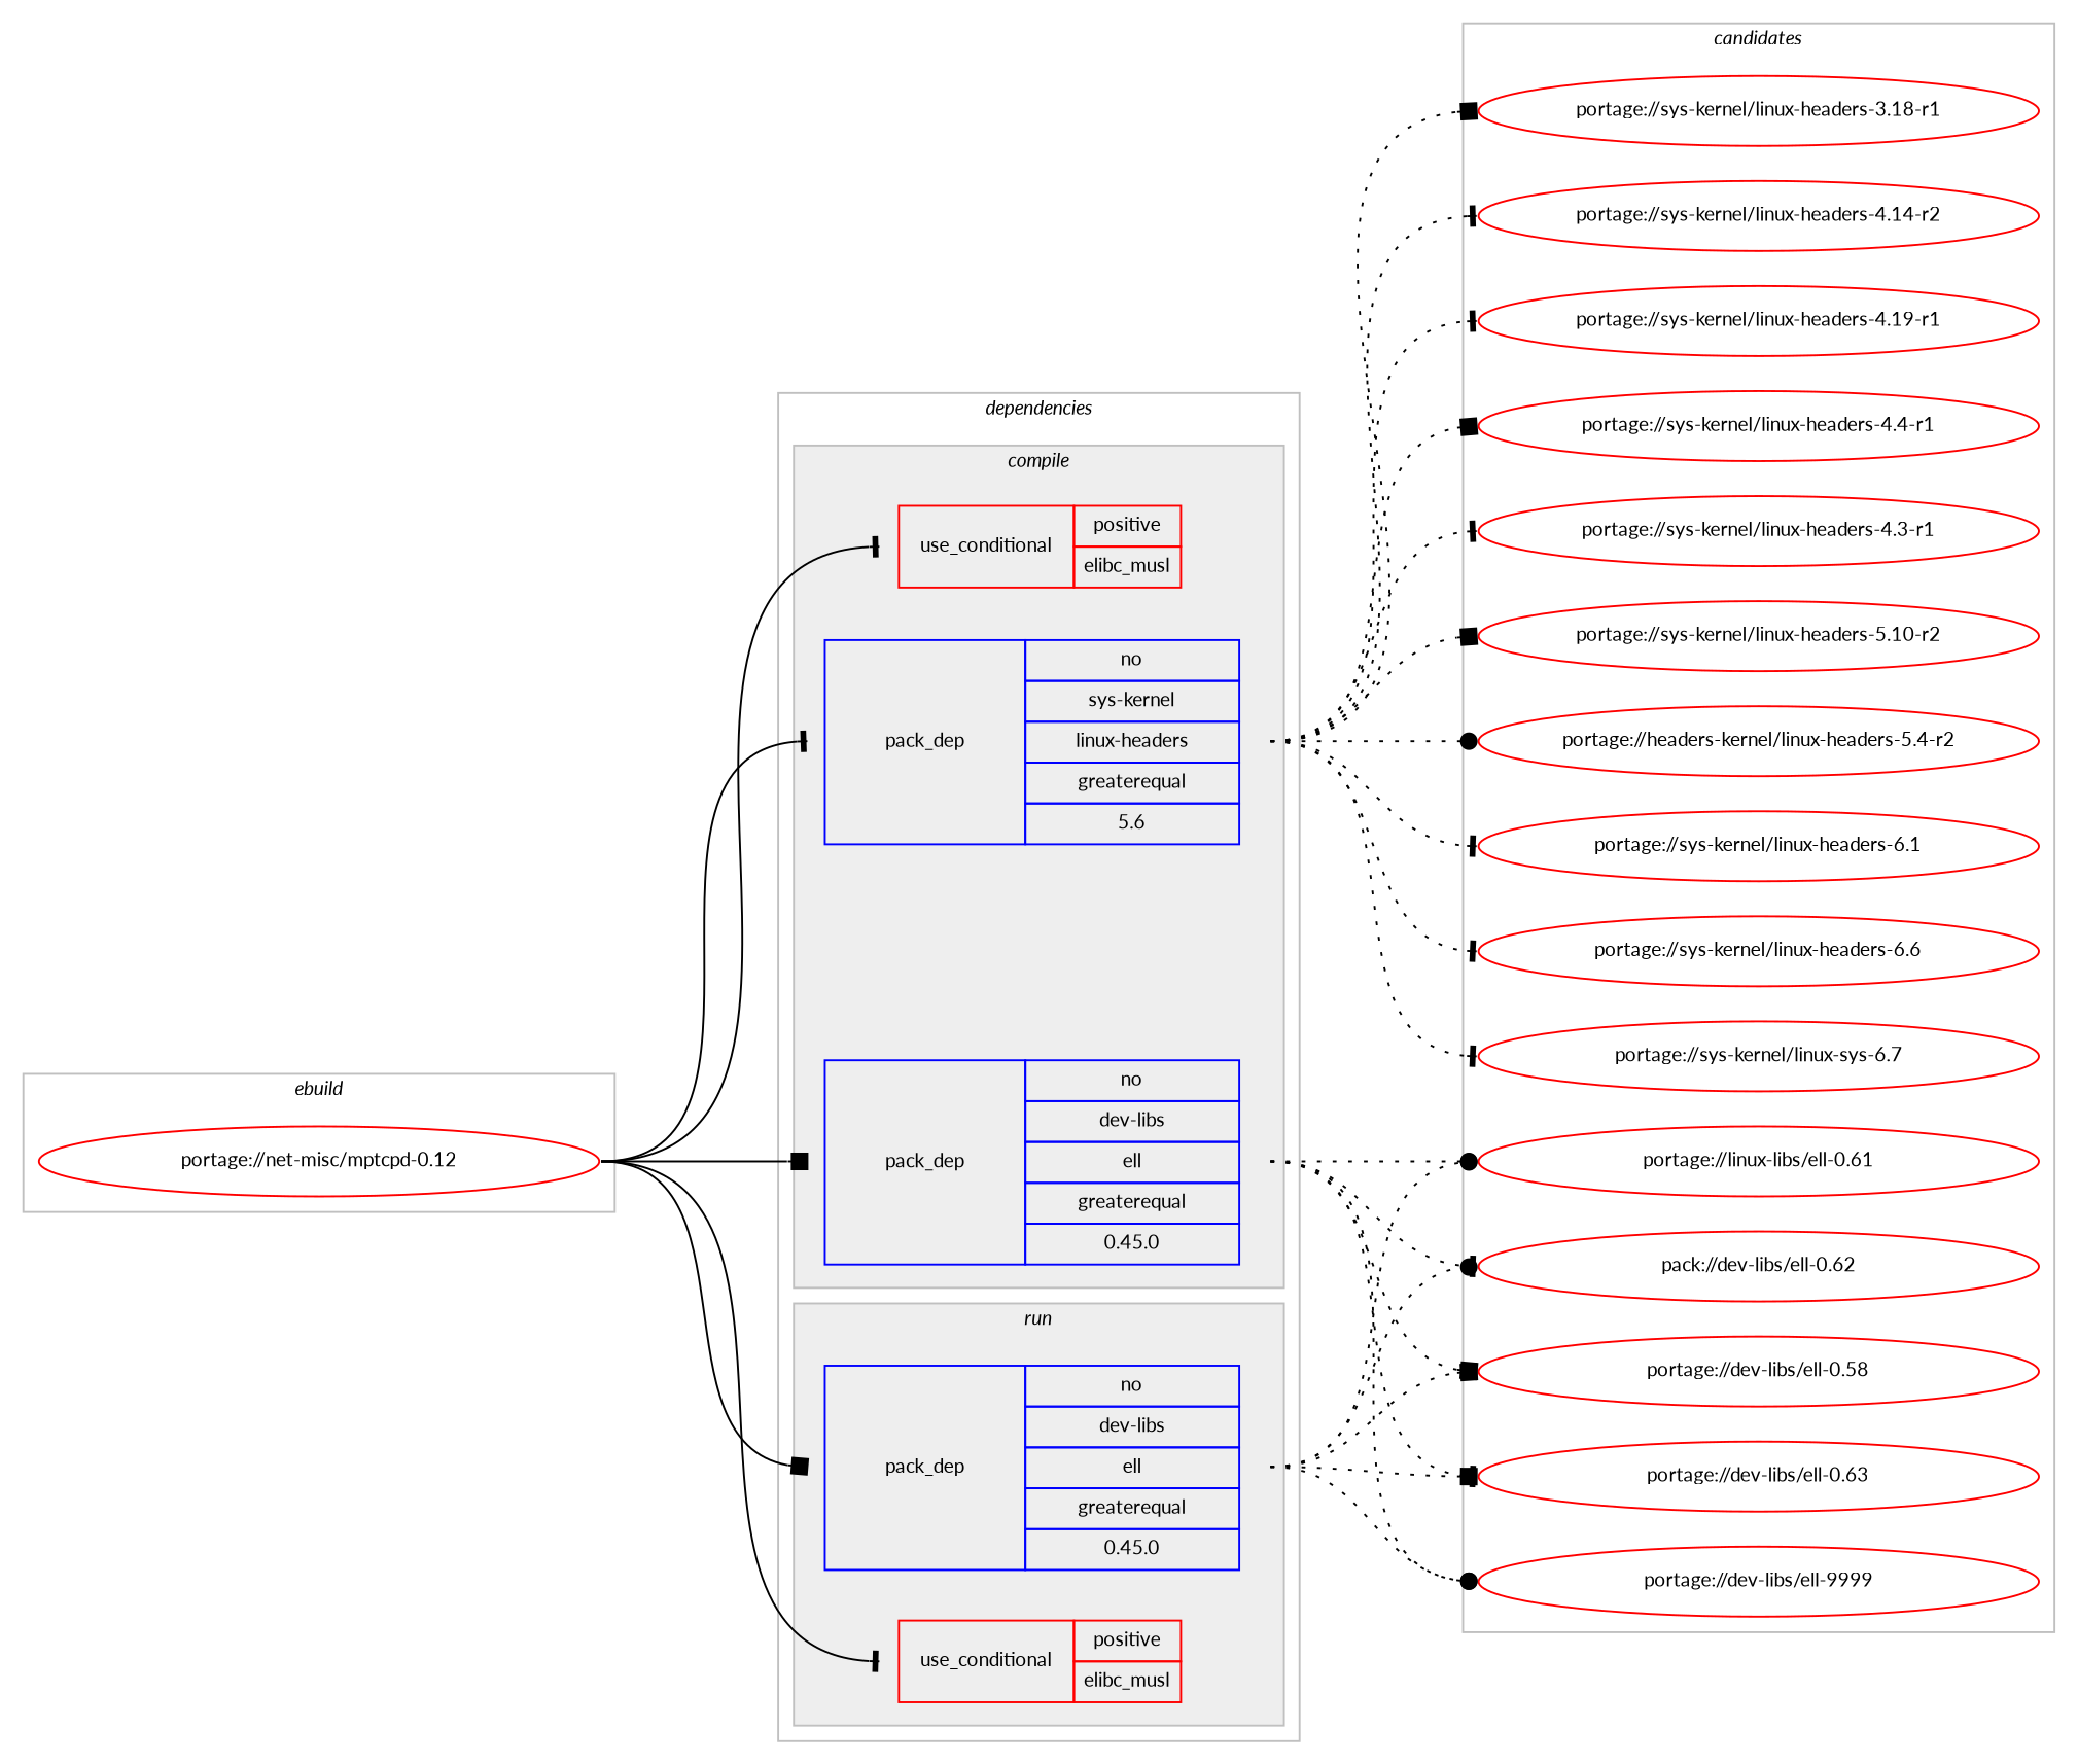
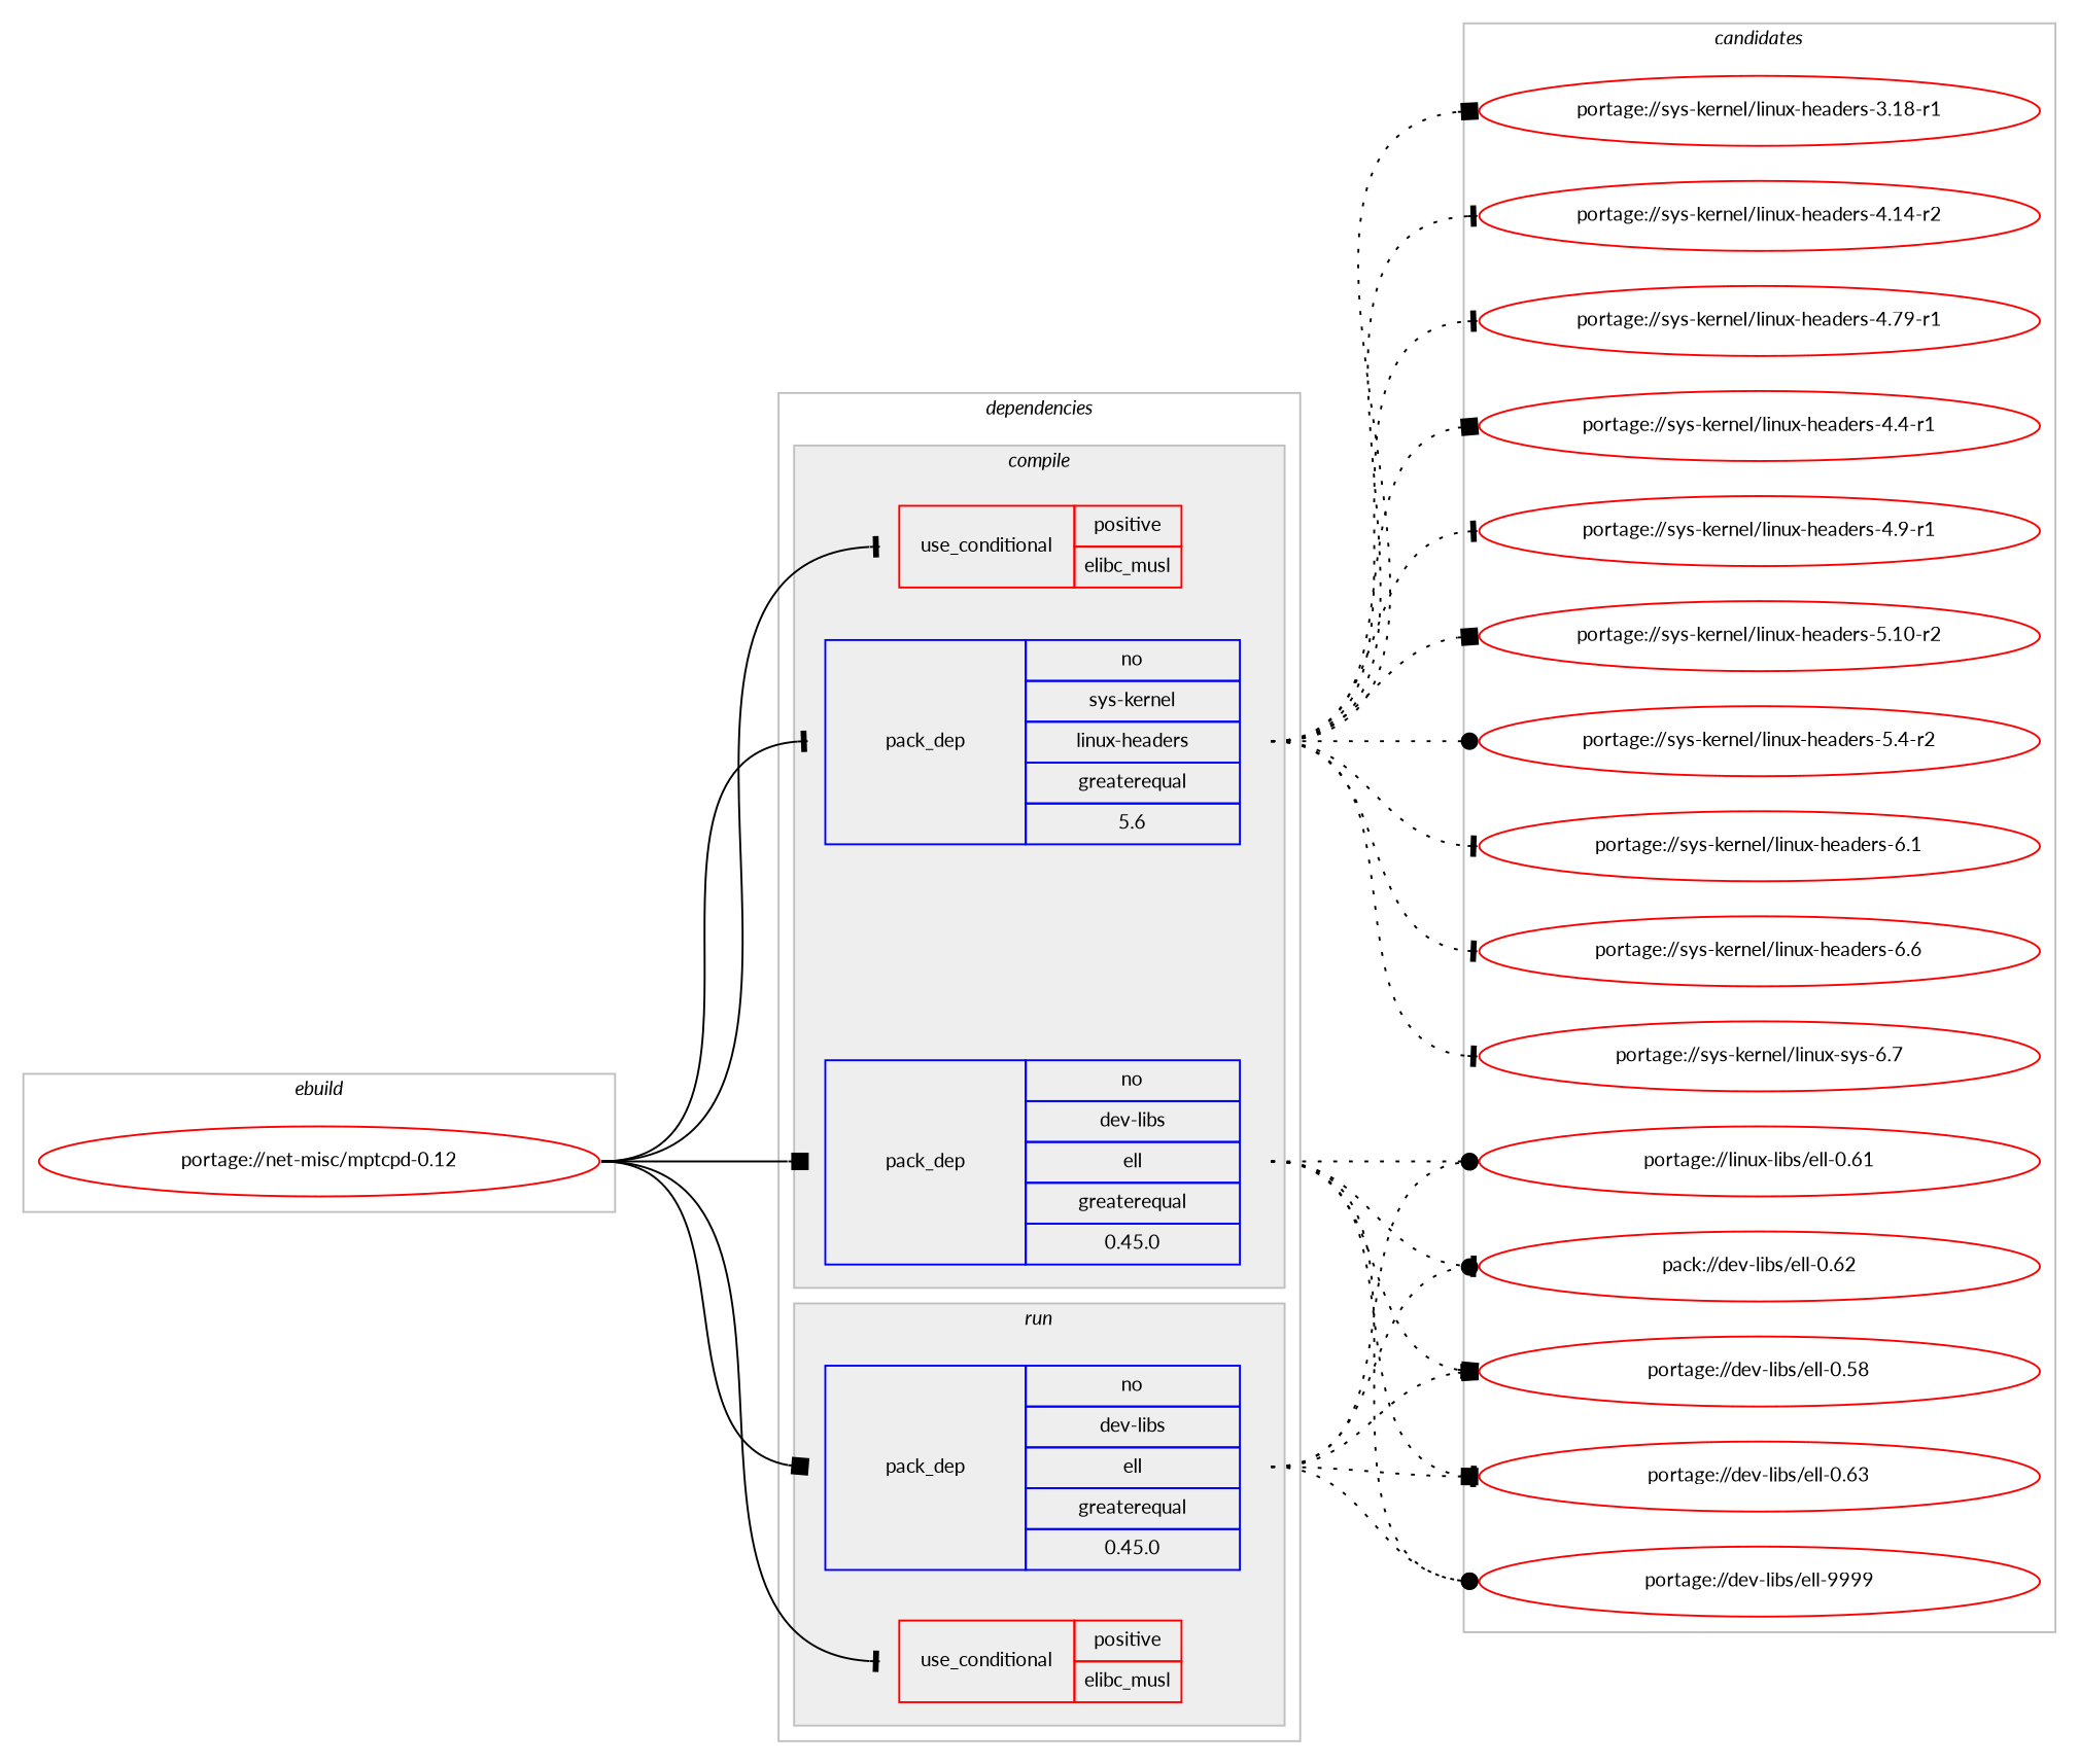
  digraph {
    compound=true
    concentrate=true
    fontname=Lato
    fontsize=10
    newrank=true
    rankdir=LR
    ranksep=1.5
    node [color=red fontname=Lato fontsize=10]
    edge [arrowhead=tee fontname=Lato headport=w style=dotted tailport=e weight=100]
    n1 [label="portage://net-misc/mptcpd-0.12" width=4]
    n2 [label=<<TABLE BORDER="0" CELLBORDER="1" CELLSPACING="0" CELLPADDING="4"><TR><TD ROWSPAN="3" CELLPADDING="10">use_conditional</TD></TR><TR><TD>positive</TD></TR><TR><TD>elibc_musl</TD></TR></TABLE>> shape=none]
    n3 [color=blue label=<<TABLE BORDER="0" CELLBORDER="1" CELLSPACING="0" CELLPADDING="4" WIDTH="220"><TR><TD ROWSPAN="6" CELLPADDING="30">pack_dep</TD></TR><TR><TD WIDTH="110">no</TD></TR><TR><TD>dev-libs</TD></TR><TR><TD>ell</TD></TR><TR><TD>greaterequal</TD></TR><TR><TD>0.45.0</TD></TR></TABLE>> shape=none]
    n4 [color=blue label=<<TABLE BORDER="0" CELLBORDER="1" CELLSPACING="0" CELLPADDING="4" WIDTH="220"><TR><TD ROWSPAN="6" CELLPADDING="30">pack_dep</TD></TR><TR><TD WIDTH="110">no</TD></TR><TR><TD>sys-kernel</TD></TR><TR><TD>linux-headers</TD></TR><TR><TD>greaterequal</TD></TR><TR><TD>5.6</TD></TR></TABLE>> shape=none]
    n5 [label=<<TABLE BORDER="0" CELLBORDER="1" CELLSPACING="0" CELLPADDING="4"><TR><TD ROWSPAN="3" CELLPADDING="10">use_conditional</TD></TR><TR><TD>positive</TD></TR><TR><TD>elibc_musl</TD></TR></TABLE>> shape=none]
    n6 [color=blue label=<<TABLE BORDER="0" CELLBORDER="1" CELLSPACING="0" CELLPADDING="4" WIDTH="220"><TR><TD ROWSPAN="6" CELLPADDING="30">pack_dep</TD></TR><TR><TD WIDTH="110">no</TD></TR><TR><TD>dev-libs</TD></TR><TR><TD>ell</TD></TR><TR><TD>greaterequal</TD></TR><TR><TD>0.45.0</TD></TR></TABLE>> shape=none]
    n7 [label="portage://dev-libs/ell-0.58" width=4]
    n8 [label="portage://linux-libs/ell-0.61" width=4]
    n9 [label="pack://dev-libs/ell-0.62" width=4]
    n10 [label="portage://dev-libs/ell-0.63" width=4]
    n11 [label="portage://dev-libs/ell-9999" width=4]
    n12 [label="portage://sys-kernel/linux-headers-3.18-r1" width=4]
    n13 [label="portage://sys-kernel/linux-headers-4.14-r2" width=4]
-   n14 [label="portage://sys-kernel/linux-headers-4.19-r1" width=4]
+   n14 [label="portage://sys-kernel/linux-headers-4.79-r1" width=4]
    n15 [label="portage://sys-kernel/linux-headers-4.4-r1" width=4]
-   n16 [label="portage://sys-kernel/linux-headers-4.3-r1" width=4]
+   n16 [label="portage://sys-kernel/linux-headers-4.9-r1" width=4]
    n17 [label="portage://sys-kernel/linux-headers-5.10-r2" width=4]
-   n18 [label="portage://headers-kernel/linux-headers-5.4-r2" width=4]
+   n18 [label="portage://sys-kernel/linux-headers-5.4-r2" width=4]
    n19 [label="portage://sys-kernel/linux-headers-6.1" width=4]
    n20 [label="portage://sys-kernel/linux-headers-6.6" width=4]
    n21 [label="portage://sys-kernel/linux-sys-6.7" width=4]
    subgraph cluster_1 {
      color=gray
      label=<<i>ebuild</i>>
      rank=same
      n1
    }
    subgraph cluster_2 {
      color=gray
      label=<<i>dependencies</i>>
      subgraph cluster_3 {
        color=gray
        fillcolor="#eeeeee"
        label=<<i>compile</i>>
        style=filled
        subgraph sub_4 {
          color=gray
          fillcolor="#eeeeee"
          label=<<i>compile</i>>
          style=filled
          n2
        }
        subgraph sub_5 {
          color=gray
          fillcolor="#eeeeee"
          label=<<i>compile</i>>
          style=filled
          n3
        }
        subgraph sub_6 {
          color=gray
          fillcolor="#eeeeee"
          label=<<i>compile</i>>
          style=filled
          n4
        }
      }
      subgraph cluster_7 {
        color=gray
        fillcolor="#eeeeee"
        label=<<i>compile and run</i>>
        style=filled
      }
      subgraph cluster_8 {
        color=gray
        fillcolor="#eeeeee"
        label=<<i>run</i>>
        style=filled
        subgraph sub_9 {
          color=gray
          fillcolor="#eeeeee"
          label=<<i>run</i>>
          style=filled
          n5
        }
        subgraph sub_10 {
          color=gray
          fillcolor="#eeeeee"
          label=<<i>run</i>>
          style=filled
          n6
        }
      }
    }
    subgraph cluster_11 {
      color=gray
      label=<<i>candidates</i>>
      rank=same
      subgraph sub_12 {
        color=black
        label=<<i>candidates</i>>
        nodesep=1
        rank=same
        n7
        n8
        n9
        n10
        n11
      }
      subgraph sub_13 {
        color=black
        label=<<i>candidates</i>>
        nodesep=1
        rank=same
        n12
        n13
        n14
        n15
        n16
        n17
        n18
        n19
        n20
        n21
      }
      subgraph sub_14 {
        color=black
        label=<<i>candidates</i>>
        nodesep=1
        rank=same
        n7
        n8
        n9
        n10
        n11
      }
    }
    n1 -> n2 [style=solid weight=20]
    n1 -> n3 [arrowhead=box style=solid weight=20]
    n1 -> n4 [style=solid weight=20]
    n1 -> n5 [style=solid weight=20]
    n1 -> n6 [arrowhead=box style=solid weight=20]
    n3 -> n7 [arrowhead=box]
    n3 -> n8 [arrowhead=dot]
    n3 -> n9
    n3 -> n10
    n3 -> n11 [arrowhead=dot]
    n4 -> n12 [arrowhead=box]
    n4 -> n13
    n4 -> n14
    n4 -> n15 [arrowhead=box]
    n4 -> n16
    n4 -> n17 [arrowhead=box]
    n4 -> n18 [arrowhead=dot]
    n4 -> n19
    n4 -> n20
    n4 -> n21
    n6 -> n7 [arrowhead=box]
    n6 -> n8 [arrowhead=dot]
    n6 -> n9 [arrowhead=dot]
    n6 -> n10 [arrowhead=box]
    n6 -> n11 [arrowhead=dot]
  }
